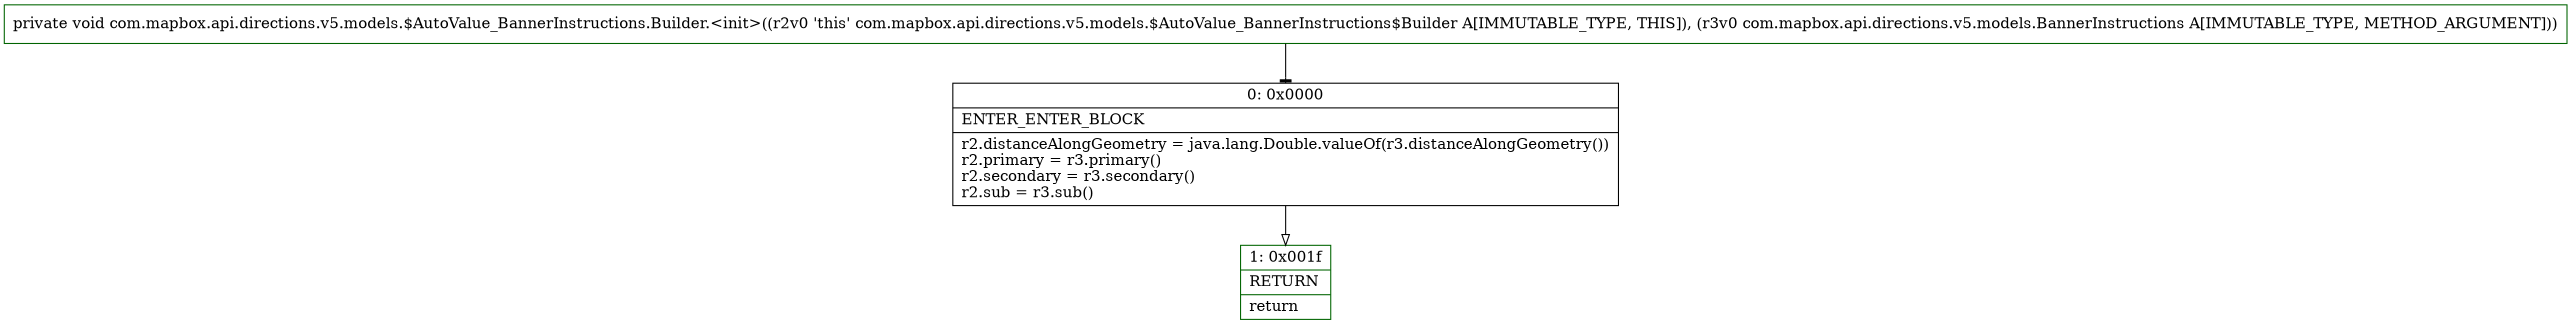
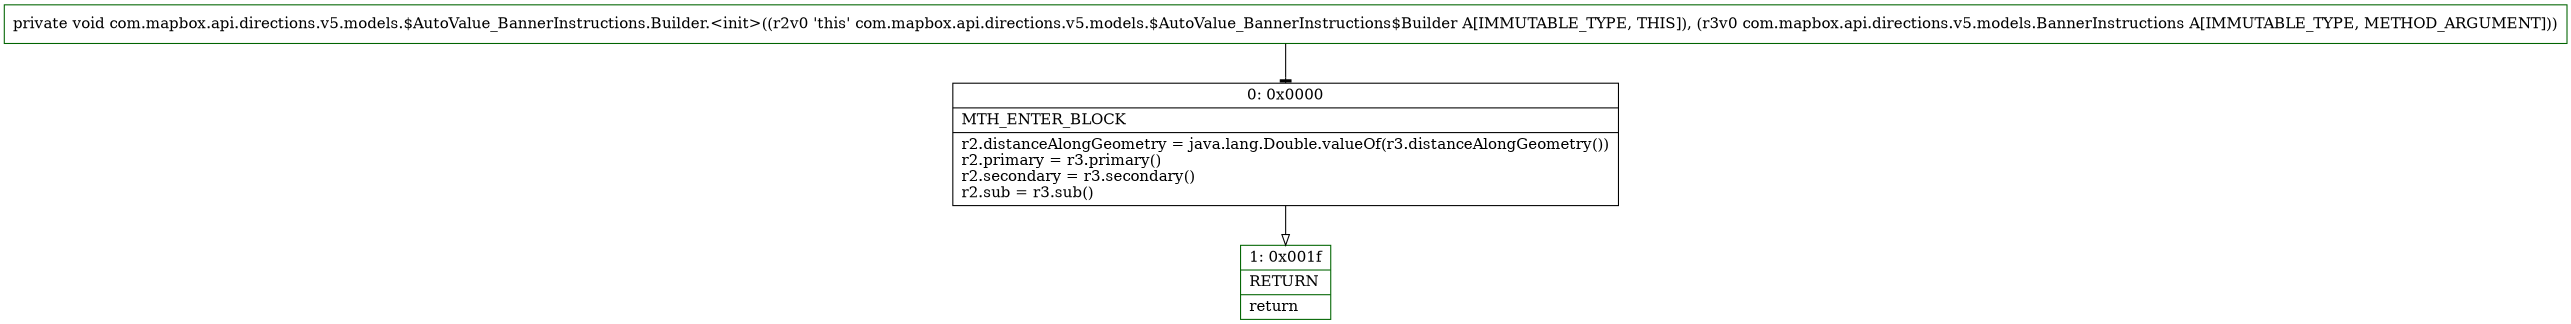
  digraph {
    node [shape=record color=darkgreen]
    edge [style=solid]
-   n1 [label="{0\:\ 0x0000|ENTER_ENTER_BLOCK\l|r2.distanceAlongGeometry = java.lang.Double.valueOf(r3.distanceAlongGeometry())\lr2.primary = r3.primary()\lr2.secondary = r3.secondary()\lr2.sub = r3.sub()\l}" color=black]
+   n1 [label="{0\:\ 0x0000|MTH_ENTER_BLOCK\l|r2.distanceAlongGeometry = java.lang.Double.valueOf(r3.distanceAlongGeometry())\lr2.primary = r3.primary()\lr2.secondary = r3.secondary()\lr2.sub = r3.sub()\l}" color=black]
    n2 [label="{1\:\ 0x001f|RETURN\l|return\l}"]
    n3 [label="{private void com.mapbox.api.directions.v5.models.$AutoValue_BannerInstructions.Builder.\<init\>((r2v0 'this' com.mapbox.api.directions.v5.models.$AutoValue_BannerInstructions$Builder A[IMMUTABLE_TYPE, THIS]), (r3v0 com.mapbox.api.directions.v5.models.BannerInstructions A[IMMUTABLE_TYPE, METHOD_ARGUMENT])) }"]
    n1 -> n2 [arrowhead=onormal]
    n3 -> n1 [arrowhead=tee]
  }
